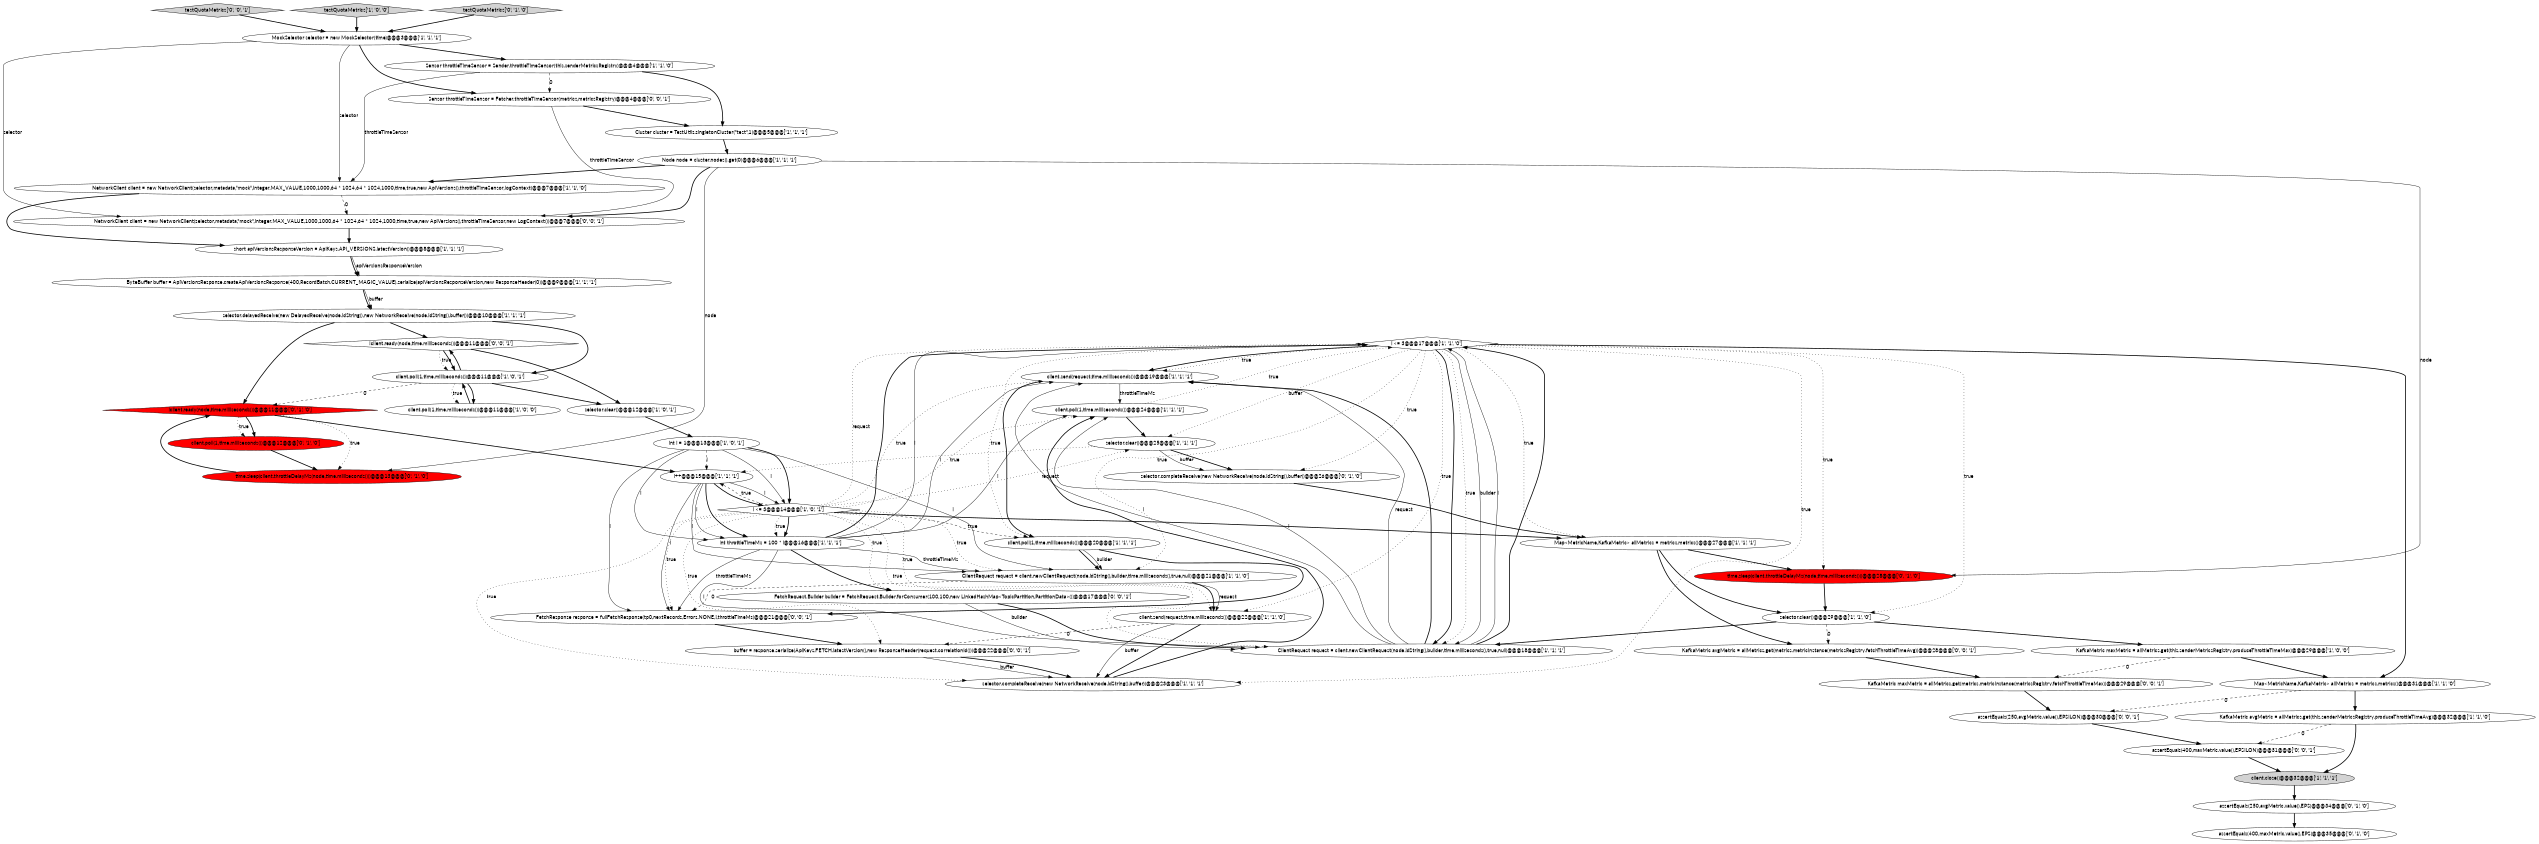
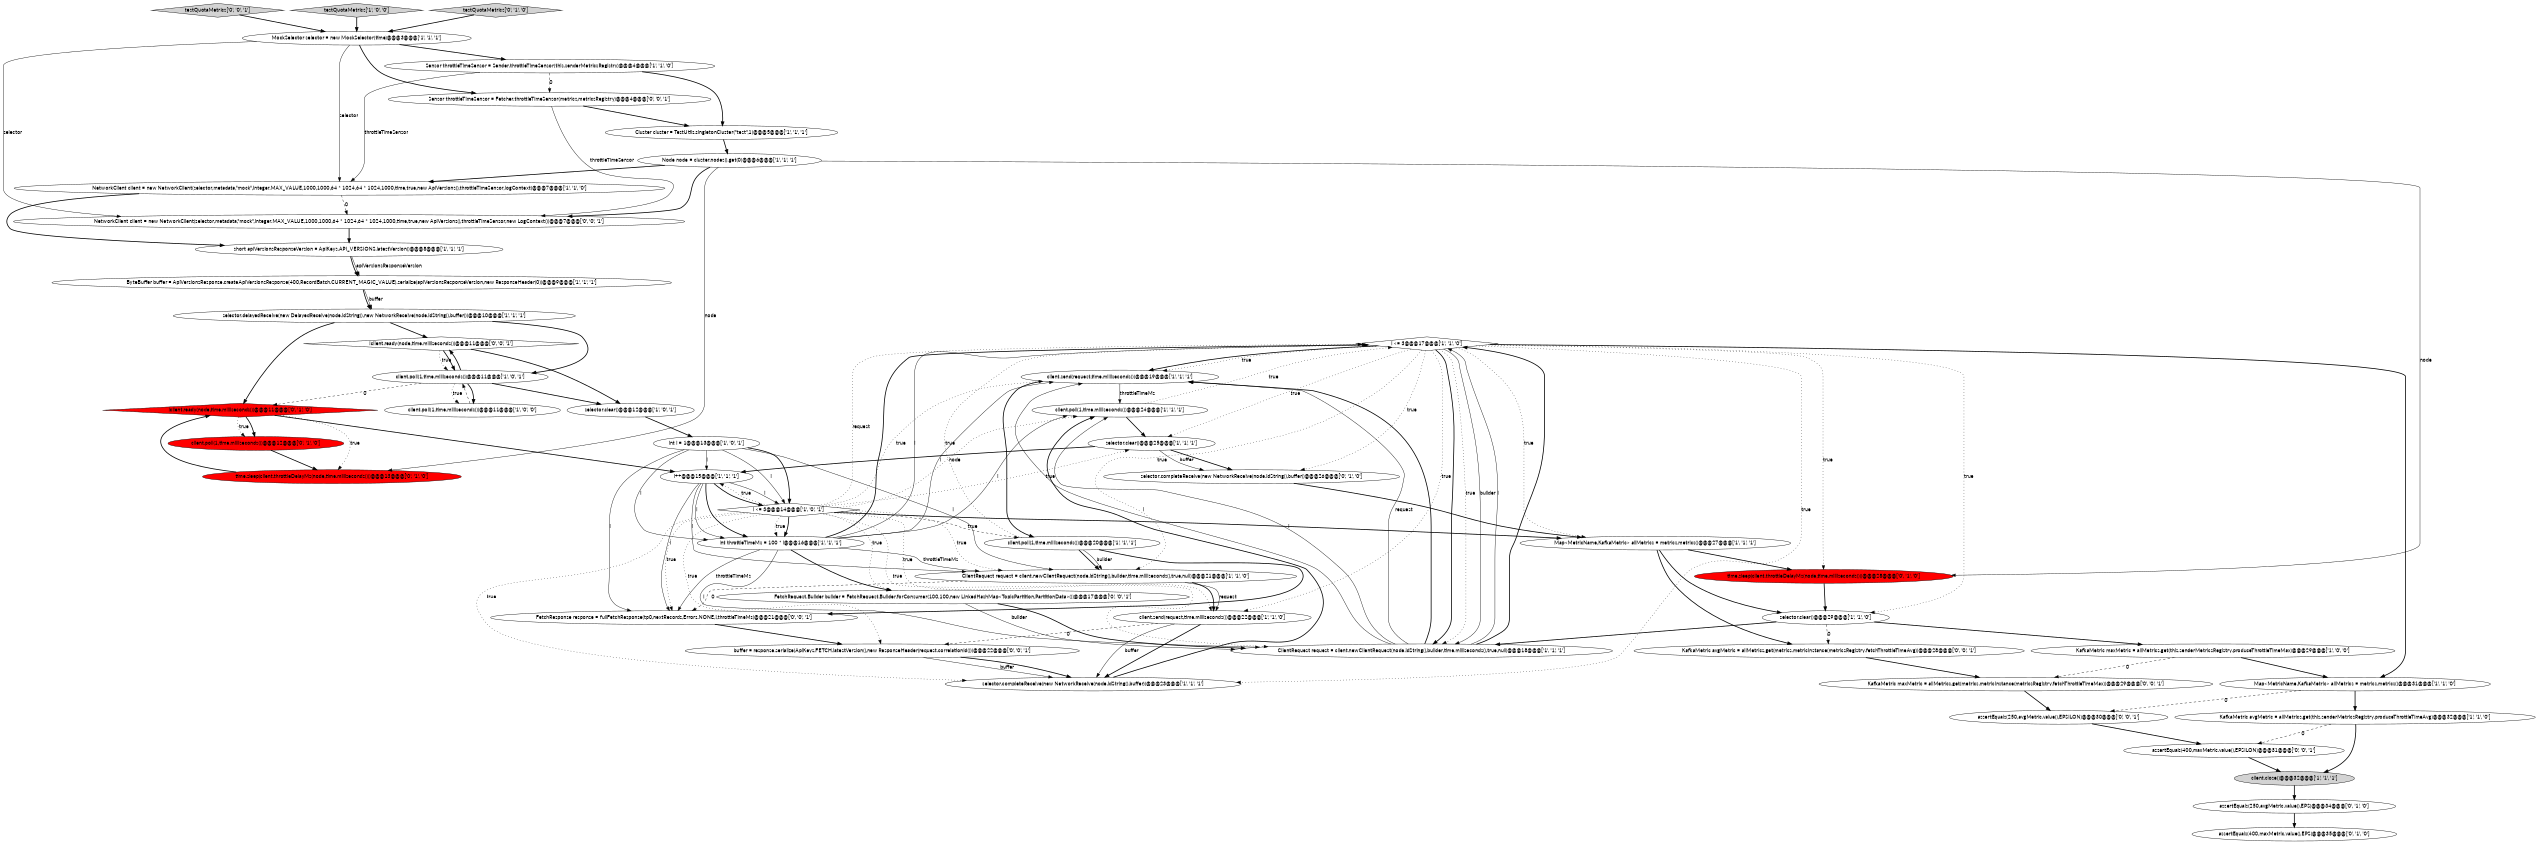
  digraph {
    fontname=Lato
    node [fillcolor=white fontname=Lato shape=ellipse style=filled]
    edge [fontname=Lato style=bold]
    n1 [label="assertEquals(250,avgMetric.value(),EPSILON)@@@30@@@['0', '0', '1']"]
    n2 [label="assertEquals(400,maxMetric.value(),EPSILON)@@@31@@@['0', '0', '1']"]
    n3 [fillcolor=lightgray label="client.close()@@@32@@@['1', '1', '1']"]
    n4 [label="int throttleTimeMs = 100 * i@@@16@@@['1', '1', '1']"]
    n5 [label="i <= 3@@@17@@@['1', '1', '0']" shape=diamond]
    n6 [label="client.poll(1,time.milliseconds())@@@24@@@['1', '1', '1']"]
    n7 [label="client.send(request,time.milliseconds())@@@19@@@['1', '1', '1']"]
    n8 [label="FetchRequest.Builder builder = FetchRequest.Builder.forConsumer(100,100,new LinkedHashMap<TopicPartition,PartitionData>())@@@17@@@['0', '0', '1']"]
    n9 [label="ClientRequest request = client.newClientRequest(node.idString(),builder,time.milliseconds(),true,null)@@@21@@@['1', '1', '0']"]
    n10 [label="FetchResponse response = fullFetchResponse(tp0,nextRecords,Errors.NONE,i,throttleTimeMs)@@@21@@@['0', '0', '1']"]
    n11 [label="ClientRequest request = client.newClientRequest(node.idString(),builder,time.milliseconds(),true,null)@@@18@@@['1', '1', '1']"]
    n12 [label="selector.clear()@@@25@@@['1', '1', '1']"]
    n13 [label="Map<MetricName,KafkaMetric> allMetrics = metrics.metrics()@@@31@@@['1', '1', '0']"]
    n14 [label="Map<MetricName,KafkaMetric> allMetrics = metrics.metrics()@@@27@@@['1', '1', '1']"]
    n15 [fillcolor=red label="time.sleep(client.throttleDelayMs(node,time.milliseconds()))@@@28@@@['0', '1', '0']"]
    n16 [label="selector.completeReceive(new NetworkReceive(node.idString(),buffer))@@@23@@@['1', '1', '1']"]
    n17 [label="selector.clear()@@@29@@@['1', '1', '0']"]
    n18 [label="client.send(request,time.milliseconds())@@@22@@@['1', '1', '0']"]
    n19 [label="selector.completeReceive(new NetworkReceive(node.idString(),buffer))@@@26@@@['0', '1', '0']"]
    n20 [label="client.poll(1,time.milliseconds())@@@20@@@['1', '1', '1']"]
    n21 [label="buffer = response.serialize(ApiKeys.FETCH.latestVersion(),new ResponseHeader(request.correlationId()))@@@22@@@['0', '0', '1']"]
    n22 [label="i++@@@15@@@['1', '1', '1']"]
    n23 [label="KafkaMetric avgMetric = allMetrics.get(this.senderMetricsRegistry.produceThrottleTimeAvg)@@@32@@@['1', '1', '0']"]
    n24 [label="KafkaMetric avgMetric = allMetrics.get(metrics.metricInstance(metricsRegistry.fetchThrottleTimeAvg))@@@28@@@['0', '0', '1']"]
    n25 [label="KafkaMetric maxMetric = allMetrics.get(this.senderMetricsRegistry.produceThrottleTimeMax)@@@29@@@['1', '0', '0']"]
    n26 [label="selector.delayedReceive(new DelayedReceive(node.idString(),new NetworkReceive(node.idString(),buffer)))@@@10@@@['1', '1', '1']"]
    n27 [fillcolor=red label="!client.ready(node,time.milliseconds())@@@11@@@['0', '1', '0']" shape=diamond]
    n28 [label="!client.ready(node,time.milliseconds())@@@11@@@['0', '0', '1']" shape=diamond]
    n29 [label="client.poll(1,time.milliseconds())@@@11@@@['1', '0', '1']"]
    n30 [fillcolor=red label="time.sleep(client.throttleDelayMs(node,time.milliseconds()))@@@13@@@['0', '1', '0']"]
    n31 [fillcolor=red label="client.poll(1,time.milliseconds())@@@12@@@['0', '1', '0']"]
    n32 [label="selector.clear()@@@12@@@['1', '0', '1']"]
    n33 [label="client.poll(1,time.milliseconds())@@@11@@@['1', '0', '0']"]
    n34 [label="i <= 3@@@14@@@['1', '0', '1']" shape=diamond]
    n35 [label="KafkaMetric maxMetric = allMetrics.get(metrics.metricInstance(metricsRegistry.fetchThrottleTimeMax))@@@29@@@['0', '0', '1']"]
    n36 [label="assertEquals(250,avgMetric.value(),EPS)@@@34@@@['0', '1', '0']"]
    n37 [label="MockSelector selector = new MockSelector(time)@@@3@@@['1', '1', '1']"]
    n38 [label="Sensor throttleTimeSensor = Sender.throttleTimeSensor(this.senderMetricsRegistry)@@@4@@@['1', '1', '0']"]
    n39 [label="NetworkClient client = new NetworkClient(selector,metadata,\"mock\",Integer.MAX_VALUE,1000,1000,64 * 1024,64 * 1024,1000,time,true,new ApiVersions(),throttleTimeSensor,new LogContext())@@@7@@@['0', '0', '1']"]
    n40 [label="Sensor throttleTimeSensor = Fetcher.throttleTimeSensor(metrics,metricsRegistry)@@@4@@@['0', '0', '1']"]
    n41 [label="NetworkClient client = new NetworkClient(selector,metadata,\"mock\",Integer.MAX_VALUE,1000,1000,64 * 1024,64 * 1024,1000,time,true,new ApiVersions(),throttleTimeSensor,logContext)@@@7@@@['1', '1', '0']"]
    n42 [label="Cluster cluster = TestUtils.singletonCluster(\"test\",1)@@@5@@@['1', '1', '1']"]
    n43 [label="short apiVersionsResponseVersion = ApiKeys.API_VERSIONS.latestVersion()@@@8@@@['1', '1', '1']"]
    n44 [label="assertEquals(400,maxMetric.value(),EPS)@@@35@@@['0', '1', '0']"]
    n45 [label="Node node = cluster.nodes().get(0)@@@6@@@['1', '1', '1']"]
    n46 [label="ByteBuffer buffer = ApiVersionsResponse.createApiVersionsResponse(400,RecordBatch.CURRENT_MAGIC_VALUE).serialize(apiVersionsResponseVersion,new ResponseHeader(0))@@@9@@@['1', '1', '1']"]
    n47 [label="int i = 1@@@13@@@['1', '0', '1']"]
    n48 [fillcolor=lightgray label="testQuotaMetrics['0', '0', '1']" shape=diamond]
    n49 [fillcolor=lightgray label="testQuotaMetrics['1', '0', '0']" shape=diamond]
    n50 [fillcolor=lightgray label="testQuotaMetrics['0', '1', '0']" shape=diamond]
    n1 -> n2
    n2 -> n3
    n3 -> n36
    n4 -> n5
    n4 -> n5 [label=i style=solid]
    n4 -> n6 [label=i style=solid]
    n4 -> n7 [label=i style=solid]
    n4 -> n8
    n4 -> n9 [label=throttleTimeMs style=solid]
    n4 -> n10 [label=throttleTimeMs style=solid]
    n4 -> n11 [label=i style=solid]
    n5 -> n7
    n5 -> n7 [label=true style=dotted]
    n5 -> n9 [label=true style=dotted]
    n5 -> n11
    n5 -> n11 [label=true style=dotted]
    n5 -> n11 [label=builder style=solid]
-   n5 -> n12 [label=buffer style=dotted]
+   n5 -> n12 [label=true style=dotted]
    n5 -> n13
    n5 -> n14 [label=true style=dotted]
    n5 -> n15 [label=true style=dotted]
    n5 -> n16 [label=true style=dotted]
    n5 -> n17 [label=true style=dotted]
    n5 -> n18 [label=true style=dotted]
    n5 -> n19 [label=true style=dotted]
-   n5 -> n20 [label=true style=dotted]
+   n20 -> n5 [label=true style=dotted]
    n6 -> n5 [label=true style=dotted]
    n6 -> n12
    n7 -> n6 [label=throttleTimeMs style=solid]
    n7 -> n20
    n8 -> n11 [label=builder style=solid]
    n8 -> n11
    n9 -> n10 [label=0 style=dashed]
    n9 -> n18
    n9 -> n18 [label=request style=solid]
    n10 -> n21
    n11 -> n5 [label=i style=solid]
    n11 -> n5
    n11 -> n6 [label=i style=solid]
    n11 -> n7 [label=request style=solid]
    n11 -> n7
    n11 -> n7 [label=i style=solid]
    n12 -> n19
    n12 -> n19 [label=buffer style=solid]
-   n12 -> n22 [style=dotted]
+   n12 -> n22
    n13 -> n1 [label=0 style=dashed]
    n13 -> n23
    n14 -> n15
    n14 -> n17
    n14 -> n24
    n15 -> n17
    n16 -> n6
    n17 -> n11
    n17 -> n24 [label=0 style=dashed]
    n17 -> n25
    n18 -> n16
    n18 -> n16 [label=buffer style=solid]
    n18 -> n21 [label=0 style=dashed]
    n19 -> n14
    n20 -> n9
    n20 -> n9 [label=builder style=solid]
    n20 -> n10
    n21 -> n16 [label=buffer style=solid]
    n21 -> n16
    n22 -> n4 [label=i style=solid]
    n22 -> n4
    n22 -> n9 [label=i style=solid]
    n22 -> n10 [label=i style=solid]
    n22 -> n34 [label=i style=solid]
    n22 -> n34
    n23 -> n2 [label=0 style=dashed]
    n23 -> n3
    n24 -> n35
    n25 -> n13
    n25 -> n35 [label=0 style=dashed]
    n26 -> n27
    n26 -> n28
    n26 -> n29
    n27 -> n22
    n27 -> n30 [label=true style=dotted]
    n27 -> n31
    n27 -> n31 [label=true style=dotted]
    n28 -> n29 [label=true style=dotted]
    n28 -> n29
    n28 -> n32
    n29 -> n27 [label=0 style=dashed]
    n29 -> n28
    n29 -> n32
    n29 -> n33
    n29 -> n33 [label=true style=dotted]
    n30 -> n27
    n31 -> n30
    n32 -> n47
-   n33 -> n29
+   n33 -> n29 [style=dashed]
    n34 -> n4
    n34 -> n4 [label=true style=dotted]
    n34 -> n5 [label=request style=dotted]
-   n34 -> n6 [label=true style=dotted]
+   n34 -> n6 [label="node" style=dotted]
    n34 -> n7 [label=true style=dotted]
    n34 -> n8 [label=true style=dotted]
    n34 -> n9 [label=true style=dotted]
    n34 -> n10 [label=true style=dotted]
    n34 -> n11 [label=true style=dotted]
-   n34 -> n12 [label=request style=dotted]
+   n34 -> n12 [label=true style=dotted]
    n34 -> n14
    n34 -> n16 [label=true style=dotted]
    n34 -> n18 [label=true style=dotted]
    n34 -> n20 [label=true style=dashed]
    n34 -> n21 [label=true style=dotted]
-   n34 -> n22 [label=true style=dashed]
+   n34 -> n22 [label=true style=dotted]
    n35 -> n1
    n36 -> n44
    n37 -> n38
    n37 -> n39 [label=selector style=solid]
    n37 -> n40
    n37 -> n41 [label=selector style=solid]
    n38 -> n40 [label=0 style=dashed]
    n38 -> n41 [label=throttleTimeSensor style=solid]
    n38 -> n42
    n39 -> n43
    n40 -> n39 [label=throttleTimeSensor style=solid]
    n40 -> n42
    n41 -> n39 [label=0 style=dashed]
    n41 -> n43
    n42 -> n45
    n43 -> n46 [label=apiVersionsResponseVersion style=solid]
    n43 -> n46
    n45 -> n15 [label="node" style=solid]
    n45 -> n30 [label="node" style=solid]
    n45 -> n39
    n45 -> n41
    n46 -> n26 [label=buffer style=solid]
    n46 -> n26
    n47 -> n4 [label=i style=solid]
    n47 -> n9 [label=i style=solid]
    n47 -> n10 [label=i style=solid]
-   n47 -> n22 [label=i style=dashed]
+   n47 -> n22 [label=i style=solid]
    n47 -> n34
    n47 -> n34 [label=i style=solid]
    n48 -> n37
    n49 -> n37
    n50 -> n37
  }
